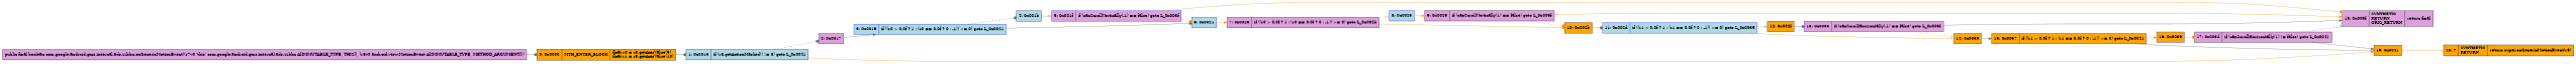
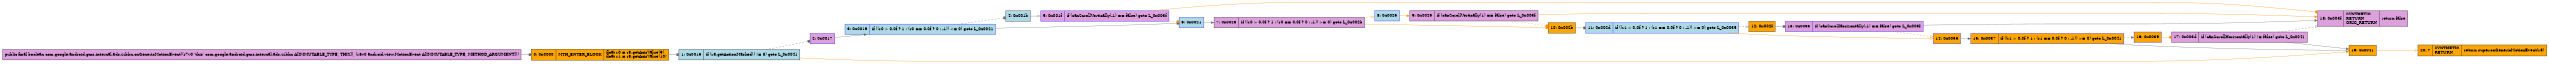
  digraph {
    rankdir=LR
    node [color=black fillcolor=orange shape=record style=filled]
    edge [arrowhead=box color=gray40]
    n1 [label="{0\:\ 0x0000|MTH_ENTER_BLOCK\l|float r0 = r8.getAxisValue(9)\lfloat r1 = r8.getAxisValue(10)\l}"]
    n2 [fillcolor=lightblue label="{1\:\ 0x0015|if (r8.getActionMasked() != 8) goto L_0x0041\l}"]
    n3 [color=blue fillcolor=plum label="{2\:\ 0x0017}"]
    n4 [label="{19\:\ 0x0041}"]
    n5 [color=blue fillcolor=lightblue label="{3\:\ 0x0019|if ((r0 \> 0.0f ? 1 : (r0 == 0.0f ? 0 : \-1)) \<= 0) goto L_0x0021\l}"]
    n6 [label="{20\:\ ?|SYNTHETIC\lRETURN\l|return super.onGenericMotionEvent(r8)\l}"]
    n7 [fillcolor=lightblue label="{4\:\ 0x001b}"]
    n8 [color=blue fillcolor=lightblue label="{6\:\ 0x0021}"]
    n9 [color=blue fillcolor=plum label="{5\:\ 0x001f|if (canScrollVertically(\-1) == false) goto L_0x003f\l}"]
    n10 [fillcolor=plum label="{7\:\ 0x0023|if ((r0 \> 0.0f ? 1 : (r0 == 0.0f ? 0 : \-1)) \>= 0) goto L_0x002b\l}"]
-   n11 [fillcolor=plum label="{18\:\ 0x003f|SYNTHETIC\lRETURN\lORIG_RETURN\l|return final\l}"]
+   n11 [fillcolor=plum label="{18\:\ 0x003f|SYNTHETIC\lRETURN\lORIG_RETURN\l|return false\l}"]
    n12 [color=blue fillcolor=lightblue label="{8\:\ 0x0025}"]
    n13 [label="{10\:\ 0x002b}"]
    n14 [fillcolor=plum label="{9\:\ 0x0029|if (canScrollVertically(1) == false) goto L_0x003f\l}"]
    n15 [color=blue fillcolor=lightblue label="{11\:\ 0x002d|if ((r1 \> 0.0f ? 1 : (r1 == 0.0f ? 0 : \-1)) \<= 0) goto L_0x0035\l}"]
    n16 [label="{12\:\ 0x002f}"]
    n17 [color=blue label="{14\:\ 0x0035}"]
    n18 [color=blue fillcolor=plum label="{13\:\ 0x0033|if (canScrollHorizontally(\-1) == false) goto L_0x003f\l}"]
    n19 [color=blue label="{15\:\ 0x0037|if ((r1 \> 0.0f ? 1 : (r1 == 0.0f ? 0 : \-1)) \>= 0) goto L_0x0041\l}"]
    n20 [color=blue label="{16\:\ 0x0039}"]
    n21 [fillcolor=plum label="{17\:\ 0x003d|if (canScrollHorizontally(1) != false) goto L_0x0041\l}"]
    n22 [fillcolor=plum label="{public final boolean com.google.android.gms.internal.ads.zzbhn.onGenericMotionEvent((r7v0 'this' com.google.android.gms.internal.ads.zzbhn A[IMMUTABLE_TYPE, THIS]), (r8v0 android.view.MotionEvent A[IMMUTABLE_TYPE, METHOD_ARGUMENT])) }"]
    n1 -> n2
    n2 -> n3 [style=dashed]
    n2 -> n4 [arrowhead=normal color=darkorange]
    n3 -> n5 [arrowhead=normal]
    n4 -> n6 [arrowhead=onormal color=darkorange]
    n5 -> n7 [style=dashed]
    n5 -> n8
    n7 -> n9 [arrowhead=onormal]
-   n8 -> n10 [arrowhead=normal color=darkorange]
+   n8 -> n10 [arrowhead=normal]
    n9 -> n8 [color=darkorange style=dashed]
    n9 -> n11 [color=darkorange]
    n10 -> n12 [arrowhead=onormal color=darkorange style=dashed]
    n10 -> n13 [color=darkorange]
    n12 -> n14 [arrowhead=normal color=darkorange]
    n13 -> n15
    n14 -> n11 [arrowhead=normal color=darkorange]
    n14 -> n13 [color=darkorange style=dashed]
    n15 -> n16 [arrowhead=onormal style=dashed]
    n15 -> n17 [arrowhead=onormal color=darkorange]
    n16 -> n18
    n17 -> n19 [arrowhead=normal]
    n18 -> n11 [arrowhead=normal]
    n18 -> n17 [arrowhead=onormal color=darkorange style=dashed]
    n19 -> n4 [arrowhead=onormal]
-   n19 -> n20 [arrowhead=normal color=darkorange style=dashed]
+   n19 -> n20 [arrowhead=normal style=dashed]
    n20 -> n21 [color=darkorange]
    n21 -> n4 [arrowhead=normal]
    n21 -> n11 [arrowhead=onormal style=dashed]
    n22 -> n1
  }
